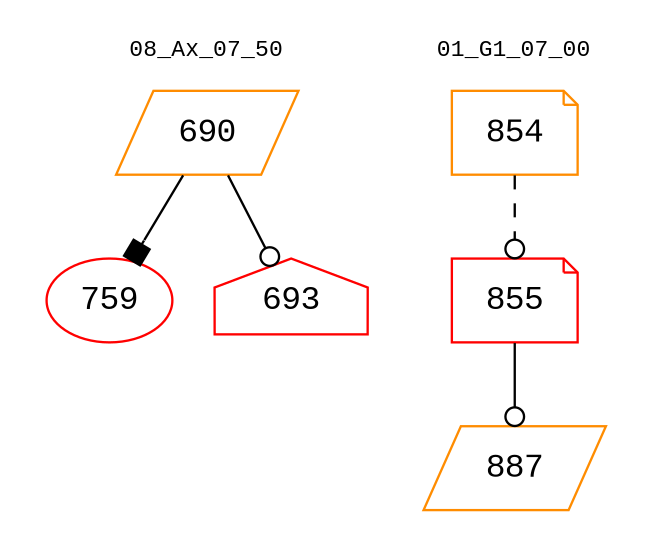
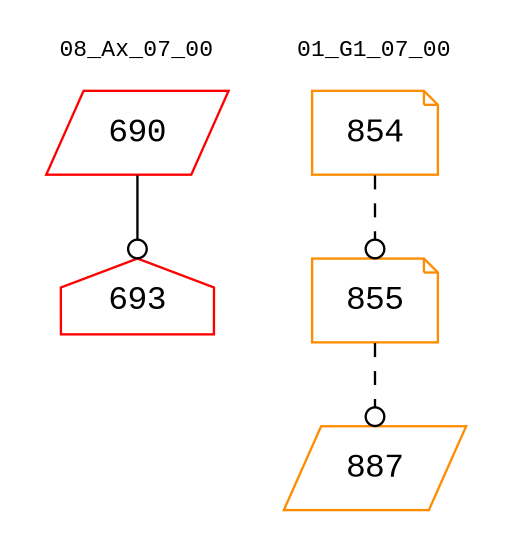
  digraph {
    fontname="Liberation Mono"
    node [color=darkorange fontname="Liberation Mono" shape=parallelogram]
    edge [arrowhead=odot color=black fontname="Liberation Mono" style=solid]
-   n1 [label=690]
-   n2 [color=red label=759 shape=ellipse]
+   n1 [color=red label=690]
    n3 [color=red label=693 shape=house]
-   n4 [color=red label=855 shape=note]
+   n4 [label=855 shape=note]
    n5 [label=887]
    n6 [label=854 shape=note]
    subgraph cluster_1 {
      color=white
      fontsize=10
-     label="08_Ax_07_50"
+     label="08_Ax_07_00"
      n1
-     n2
      n3
    }
    subgraph cluster_2 {
      color=white
      fontsize=10
      label="01_G1_07_00"
      n4
      n5
      n6
    }
-   n1 -> n2 [arrowhead=box]
    n1 -> n3
-   n4 -> n5
+   n4 -> n5 [style=dashed]
    n6 -> n4 [style=dashed]
  }
